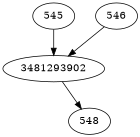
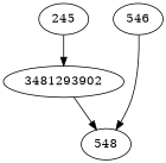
  strict digraph {
-   545
+   545 [label=245]
    3481293902
    548
    546
    545 -> 3481293902
    3481293902 -> 548
-   546 -> 3481293902
+   546 -> 548
  }
